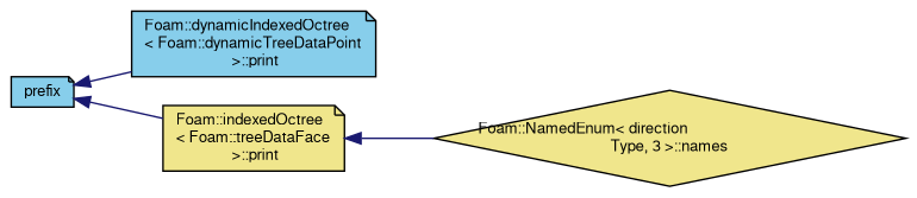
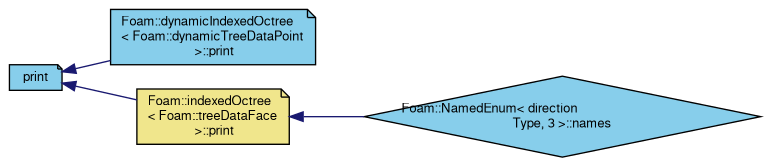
  digraph {
    rankdir=LR
    node [color=black fillcolor=skyblue fontname=FreeSans fontsize=10 shape=note style=filled]
    edge [color=midnightblue dir=back fontname=FreeSans fontsize=10 labelfontname=FreeSans labelfontsize=10 style=solid]
-   n1 [fontcolor=black height=0.2 label=prefix width=0.4]
+   n1 [fontcolor=black height=0.2 label=print width=0.4]
    n2 [height=0.2 label="Foam::dynamicIndexedOctree\l\< Foam::dynamicTreeDataPoint\l \>::print" width=0.4]
    n3 [fillcolor=khaki height=0.2 label="Foam::indexedOctree\l\< Foam::treeDataFace\l \>::print" width=0.4]
-   n4 [fillcolor=khaki height=0.2 label="Foam::NamedEnum\< direction\lType, 3 \>::names" shape=diamond width=0.4]
+   n4 [height=0.2 label="Foam::NamedEnum\< direction\lType, 3 \>::names" shape=diamond width=0.4]
    n1 -> n2
    n1 -> n3
    n3 -> n4
  }
